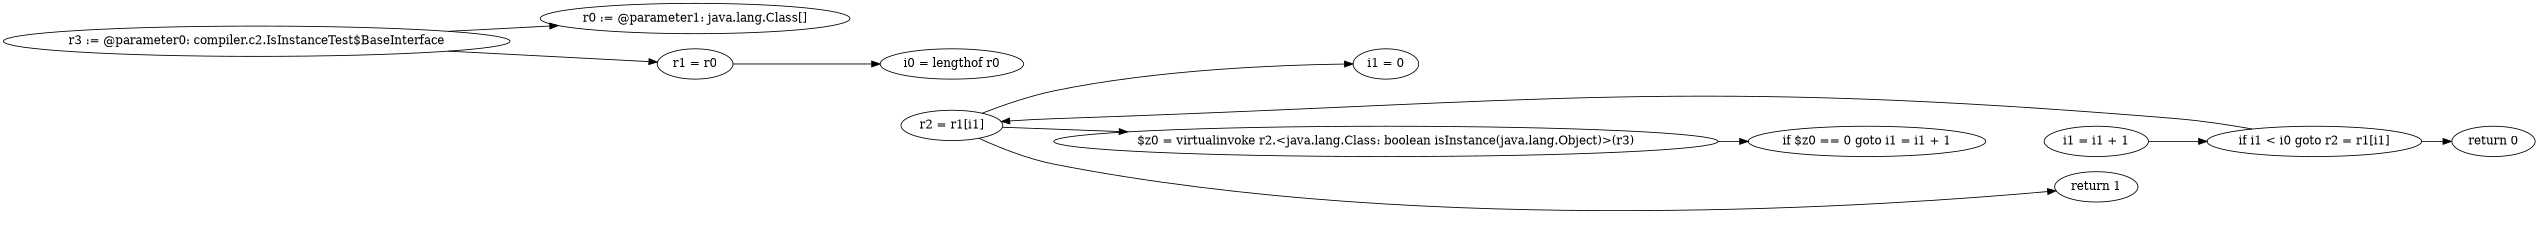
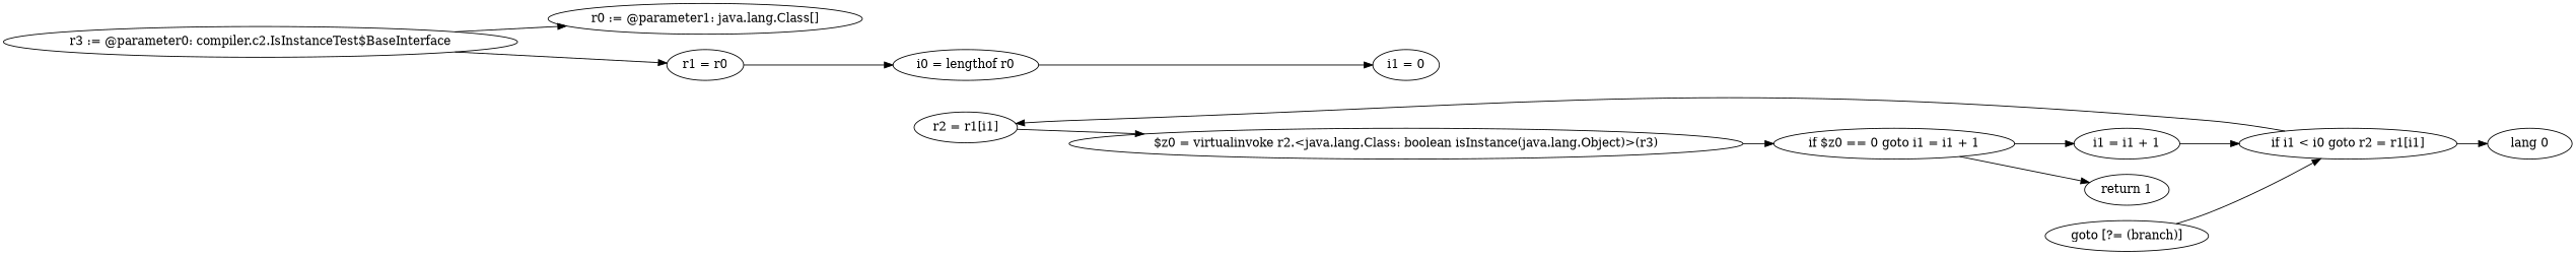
  digraph {
    rankdir=LR
    "r3 := @parameter0: compiler.c2.IsInstanceTest$BaseInterface"
    "r0 := @parameter1: java.lang.Class[]"
    "r1 = r0"
    "i0 = lengthof r0"
    "i1 = 0"
+   "goto [?= (branch)]"
    "if i1 < i0 goto r2 = r1[i1]"
    "r2 = r1[i1]"
-   "return 0"
+   "return 0" [label="lang 0"]
    "$z0 = virtualinvoke r2.<java.lang.Class: boolean isInstance(java.lang.Object)>(r3)"
    "if $z0 == 0 goto i1 = i1 + 1"
    "return 1"
    "i1 = i1 + 1"
    "r3 := @parameter0: compiler.c2.IsInstanceTest$BaseInterface" -> "r0 := @parameter1: java.lang.Class[]"
    "r3 := @parameter0: compiler.c2.IsInstanceTest$BaseInterface" -> "r1 = r0"
    "r1 = r0" -> "i0 = lengthof r0"
-   "r2 = r1[i1]" -> "i1 = 0"
+   "i0 = lengthof r0" -> "i1 = 0"
+   "goto [?= (branch)]" -> "if i1 < i0 goto r2 = r1[i1]"
    "if i1 < i0 goto r2 = r1[i1]" -> "r2 = r1[i1]"
    "if i1 < i0 goto r2 = r1[i1]" -> "return 0"
    "r2 = r1[i1]" -> "$z0 = virtualinvoke r2.<java.lang.Class: boolean isInstance(java.lang.Object)>(r3)"
    "$z0 = virtualinvoke r2.<java.lang.Class: boolean isInstance(java.lang.Object)>(r3)" -> "if $z0 == 0 goto i1 = i1 + 1"
-   "r2 = r1[i1]" -> "return 1"
+   "if $z0 == 0 goto i1 = i1 + 1" -> "return 1"
+   "if $z0 == 0 goto i1 = i1 + 1" -> "i1 = i1 + 1"
    "i1 = i1 + 1" -> "if i1 < i0 goto r2 = r1[i1]"
  }
